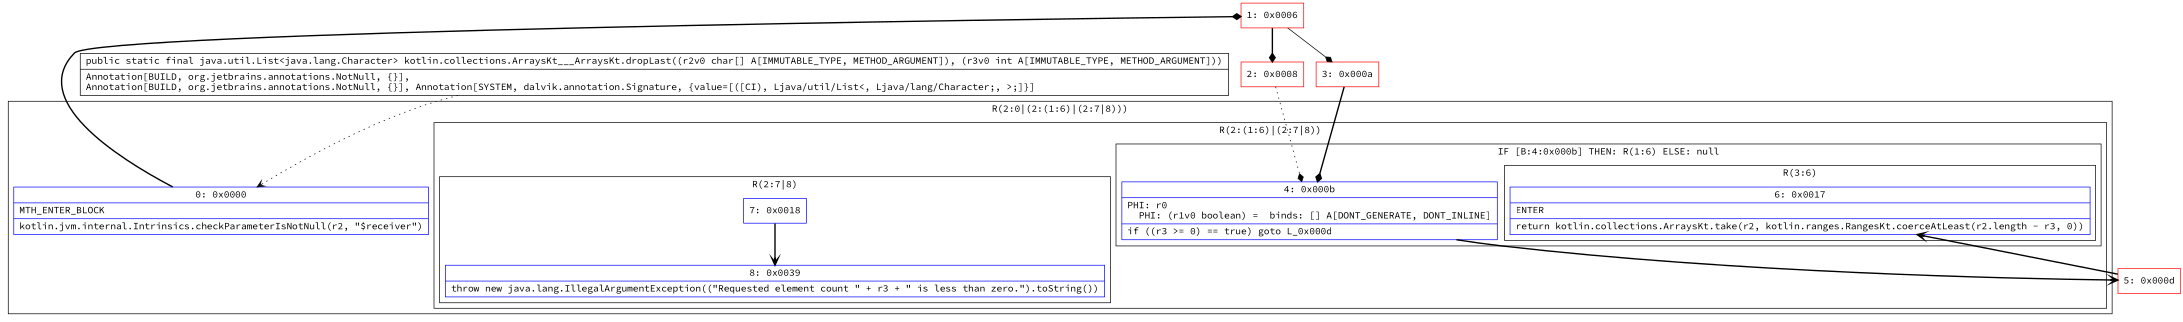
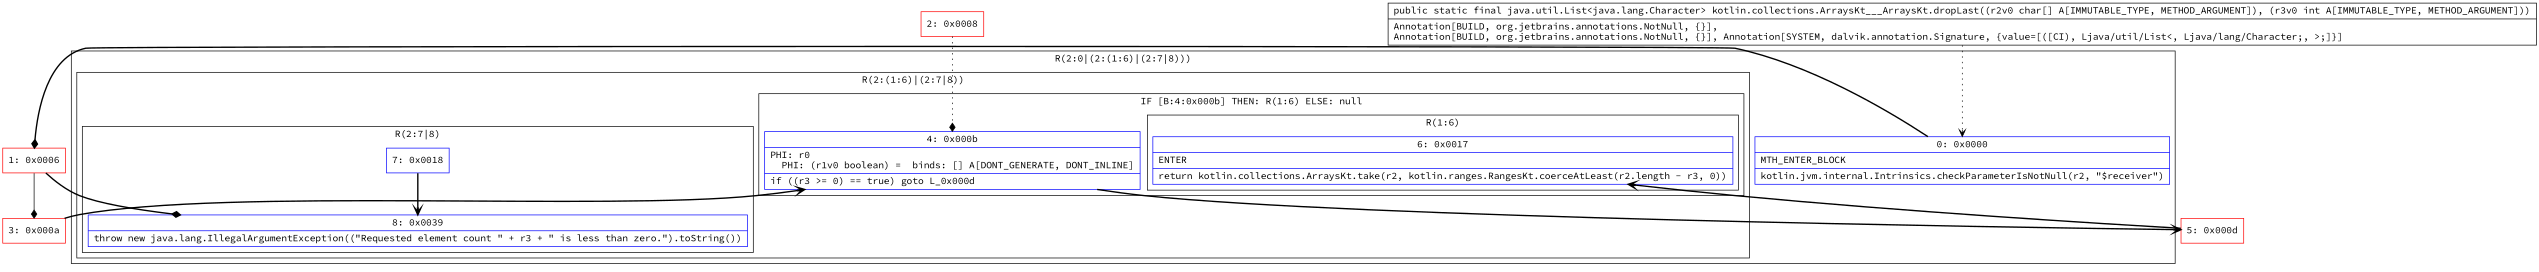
  digraph {
    fontname="Source Code Pro"
    node [color=blue fontname="Source Code Pro" shape=record]
    edge [arrowhead=vee fontname="Source Code Pro" style=bold]
    n1 [label="{6\:\ 0x0017|ENTER\l|return kotlin.collections.ArraysKt.take(r2, kotlin.ranges.RangesKt.coerceAtLeast(r2.length \- r3, 0))\l}"]
    n2 [label="{4\:\ 0x000b|PHI: r0 \l  PHI: (r1v0 boolean) =  binds: [] A[DONT_GENERATE, DONT_INLINE]\l|if ((r3 \>= 0) == true) goto L_0x000d\l}"]
    n3 [label="{7\:\ 0x0018}"]
    n4 [label="{8\:\ 0x0039|throw new java.lang.IllegalArgumentException((\"Requested element count \" + r3 + \" is less than zero.\").toString())\l}"]
    n5 [label="{0\:\ 0x0000|MTH_ENTER_BLOCK\l|kotlin.jvm.internal.Intrinsics.checkParameterIsNotNull(r2, \"$receiver\")\l}"]
    n6 [color=red label="{5\:\ 0x000d}"]
    n7 [color=red label="{1\:\ 0x0006}"]
    n8 [color=red label="{2\:\ 0x0008}"]
    n9 [color=red label="{3\:\ 0x000a}"]
    n10 [label="{public static final java.util.List\<java.lang.Character\> kotlin.collections.ArraysKt___ArraysKt.dropLast((r2v0 char[] A[IMMUTABLE_TYPE, METHOD_ARGUMENT]), (r3v0 int A[IMMUTABLE_TYPE, METHOD_ARGUMENT]))  | Annotation[BUILD, org.jetbrains.annotations.NotNull, \{\}], \lAnnotation[BUILD, org.jetbrains.annotations.NotNull, \{\}], Annotation[SYSTEM, dalvik.annotation.Signature, \{value=[([CI), Ljava\/util\/List\<, Ljava\/lang\/Character;, \>;]\}]\l}" color=""]
    subgraph cluster_1 {
      label="R(2:0|(2:(1:6)|(2:7|8)))"
      n5
      subgraph cluster_2 {
        label="R(2:(1:6)|(2:7|8))"
        subgraph cluster_3 {
          label="IF [B:4:0x000b] THEN: R(1:6) ELSE: null"
          n2
          subgraph cluster_4 {
-           label="R(3:6)"
+           label="R(1:6)"
            n1
          }
        }
        subgraph cluster_5 {
          label="R(2:7|8)"
          n3
          n4
        }
      }
    }
    n2 -> n6
    n3 -> n4
    n5 -> n7 [arrowhead=diamond]
    n6 -> n1
-   n7 -> n8 [arrowhead=diamond]
+   n7 -> n4 [arrowhead=diamond]
    n7 -> n9 [arrowhead=diamond style=solid]
    n8 -> n2 [arrowhead=diamond style=dotted]
-   n9 -> n2 [arrowhead=diamond]
+   n9 -> n2
    n10 -> n5 [style=dotted]
  }
